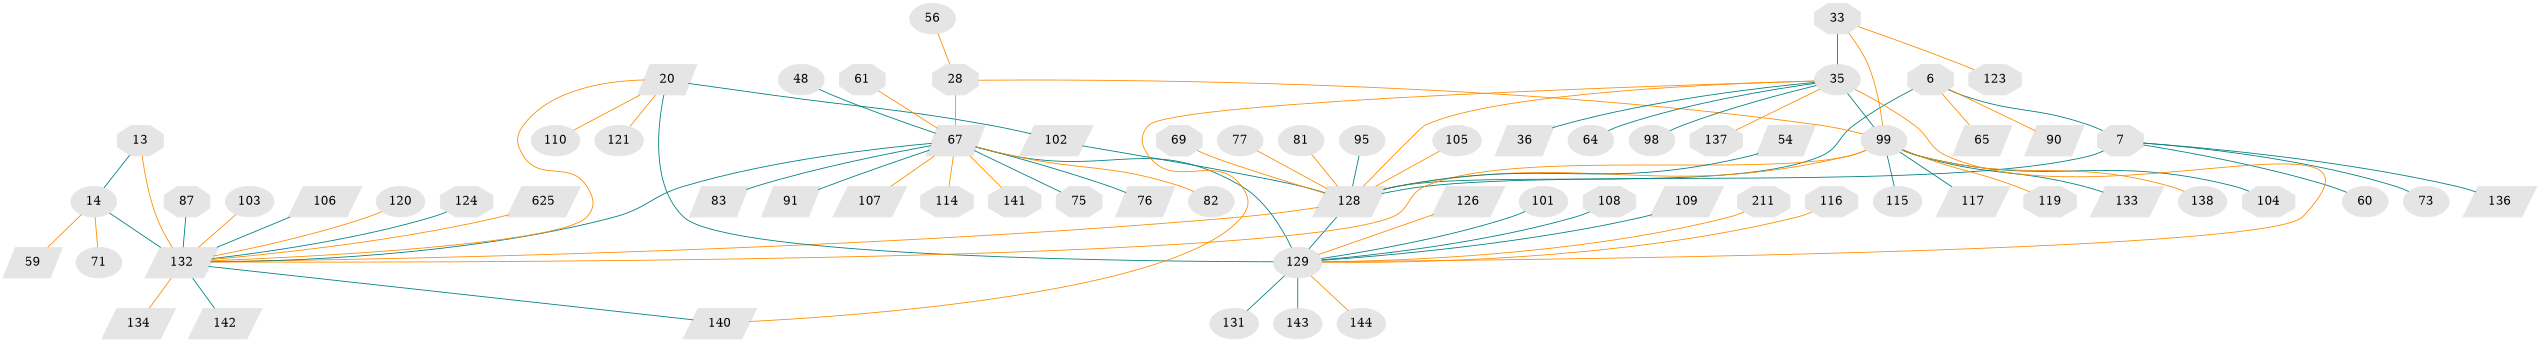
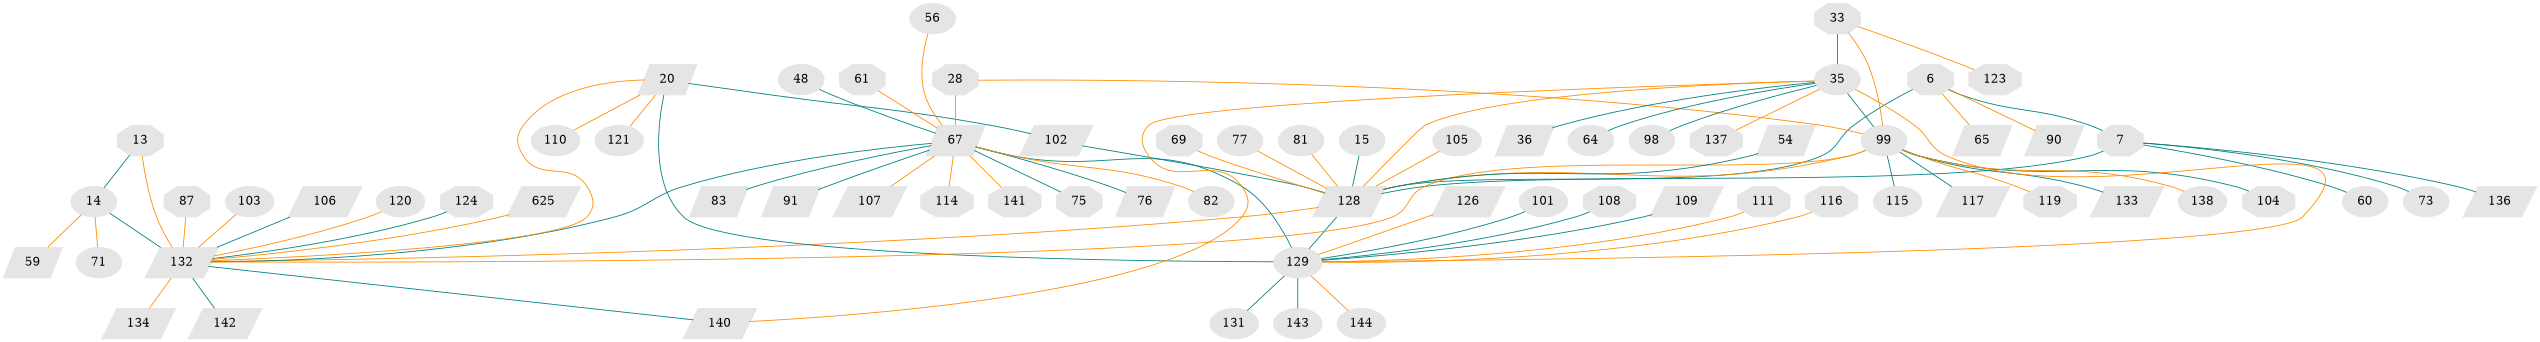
  graph {
    node [color=gray90 shape=ellipse style=filled]
    edge [color=darkorange]
    6 [shape=octagon super="+4"]
    7 [shape=octagon super="+1"]
    65 [shape=parallelogram]
    90 [shape=parallelogram]
    128 [shape=parallelogram super="+113+5+39+50+51"]
    60
    73
    136 [shape=parallelogram]
    132 [shape=parallelogram super="+10+41+127+42+68+79+80"]
    129 [super="+21+44+53+57+58+66+17+55+70+72+84+85+92+93+94"]
    67 [shape=parallelogram super="+25+45+46"]
    75 [shape=octagon]
    76 [shape=parallelogram]
    82
    83 [shape=parallelogram]
    91 [shape=parallelogram super="+43"]
    107 [shape=parallelogram]
    114 [shape=octagon]
    141 [shape=octagon]
    13 [shape=octagon super="+12"]
    14 [super="+11"]
    59 [shape=parallelogram]
    71 [super="+38"]
    140 [shape=parallelogram super="+86"]
    134 [shape=parallelogram super="+118"]
    142 [shape=parallelogram]
    20 [shape=parallelogram super="+16"]
    102 [shape=parallelogram]
    110
    121
    131
    143
    144 [super="+135"]
    28 [shape=octagon super="+27"]
    99 [super="+97"]
    104 [shape=octagon]
    115
    117 [shape=parallelogram]
    119 [shape=octagon]
    133 [shape=parallelogram super="+112"]
    138
    33 [shape=octagon super="+30"]
    35 [super="+32"]
    123 [shape=octagon super="+122"]
    36 [shape=parallelogram]
    64
    98
    137 [shape=octagon]
    48 [super="+47"]
    54 [shape=parallelogram]
    56
    61 [shape=octagon]
    69 [shape=octagon]
    77
    81
    87 [shape=octagon]
-   95
+   95 [label=15]
    101
    103
    105
    106 [shape=parallelogram]
    108 [shape=octagon]
    109 [shape=parallelogram super="+88"]
-   111 [shape=octagon super="+89" label=211]
+   111 [shape=octagon super="+89"]
    116 [shape=octagon]
    120
    124 [shape=octagon]
    n68 [label=625 shape=parallelogram]
    126 [shape=parallelogram]
    6 -- 7 [color=teal weight=4]
    6 -- 65
    6 -- 90
    6 -- 128 [color=teal weight=6]
    7 -- 128 [color=teal weight=7]
    7 -- 60 [color=teal]
    7 -- 73 [color=teal]
    7 -- 136 [color=teal]
    128 -- 132
    128 -- 129 [color=teal]
    132 -- 140 [color=teal]
    132 -- 134
    132 -- 142 [color=teal]
    129 -- 131 [color=teal]
    129 -- 143 [color=teal]
    129 -- 144
    67 -- 132 [color=teal weight=2]
    67 -- 129 [color=teal]
    67 -- 75 [color=teal]
    67 -- 76 [color=teal]
    67 -- 82
    67 -- 83 [color=teal]
    67 -- 91 [color=teal]
    67 -- 107
    67 -- 114
    67 -- 141
    13 -- 132 [weight=6]
    13 -- 14 [color=teal weight=4]
    14 -- 132 [color=teal weight=6]
    14 -- 59
    14 -- 71
    20 -- 132
    20 -- 129 [color=teal weight=10]
    20 -- 102 [color=teal]
    20 -- 110
    20 -- 121
    102 -- 128 [color=teal]
    28 -- 67 [weight=12]
    28 -- 99
    99 -- 128
    99 -- 132
    99 -- 104 [color=teal]
    99 -- 115 [color=teal]
    99 -- 117 [color=teal]
    99 -- 119
    99 -- 133 [color=teal]
    99 -- 138
    33 -- 99 [weight=4]
    33 -- 35 [color=teal weight=6]
    33 -- 123
    35 -- 128
    35 -- 129
    35 -- 140
    35 -- 99 [color=teal weight=6]
    35 -- 36 [color=teal]
    35 -- 64 [color=teal]
    35 -- 98 [color=teal]
    35 -- 137
    48 -- 67 [color=teal]
    54 -- 128 [color=teal]
-   56 -- 28
+   56 -- 67
    61 -- 67
    69 -- 128
    77 -- 128
    81 -- 128
-   87 -- 132 [color=teal]
+   87 -- 132
    95 -- 128 [color=teal]
    101 -- 129 [color=teal]
    103 -- 132
    105 -- 128
    106 -- 132 [color=teal]
    108 -- 129 [color=teal]
    109 -- 129 [color=teal]
    111 -- 129
    116 -- 129
    120 -- 132
    124 -- 132 [color=teal]
    n68 -- 132
    126 -- 129
  }
